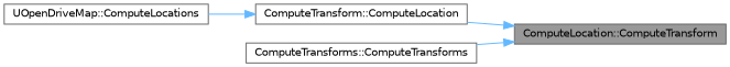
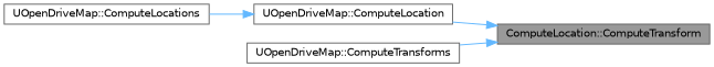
  digraph {
    rankdir=RL
    node [color=grey40 fillcolor=white fontname=Helvetica fontsize=10 shape=box style=filled]
    edge [color=steelblue1 dir=back fontname=Helvetica fontsize=10 labelfontname=Helvetica labelfontsize=10 style=solid]
    n1 [color=gray40 fillcolor=grey60 fontcolor=black height=0.2 label="ComputeLocation::ComputeTransform" width=0.4]
-   n2 [height=0.2 label="ComputeTransform::ComputeLocation" width=0.4]
-   n3 [height=0.2 label="ComputeTransforms::ComputeTransforms" width=0.4]
+   n2 [height=0.2 label="UOpenDriveMap::ComputeLocation" width=0.4]
+   n3 [height=0.2 label="UOpenDriveMap::ComputeTransforms" width=0.4]
    n4 [height=0.2 label="UOpenDriveMap::ComputeLocations" width=0.4]
    n1 -> n2
    n1 -> n3
    n2 -> n4
  }
